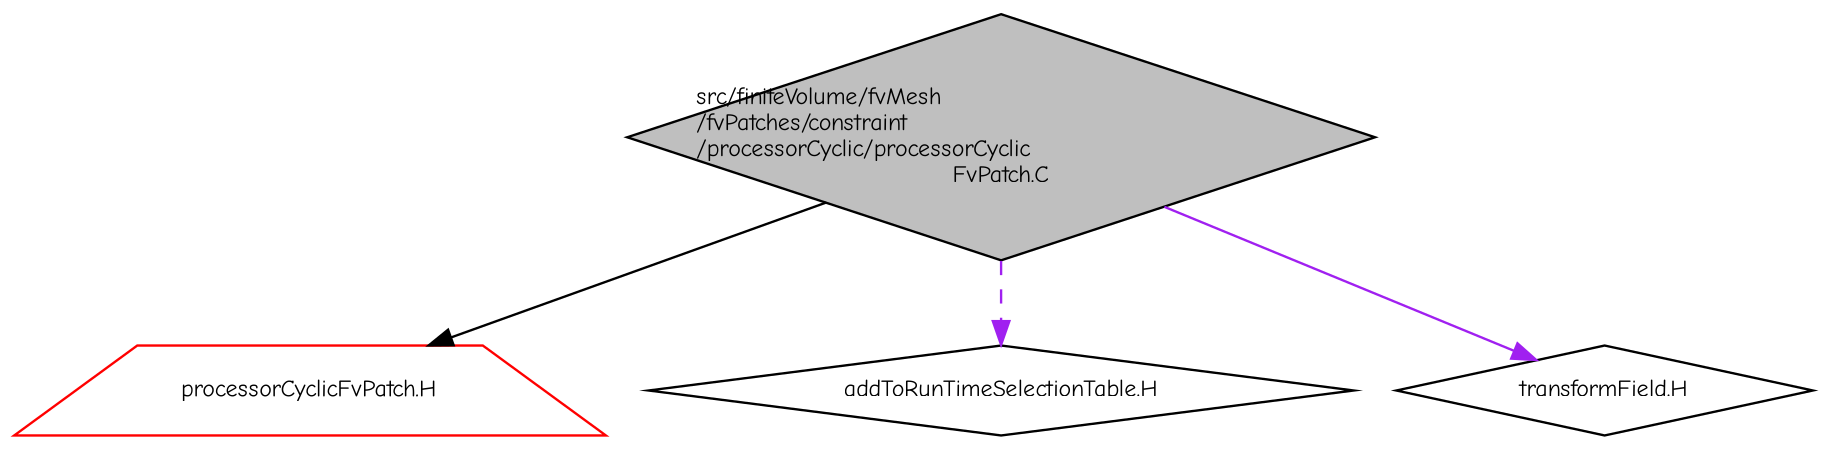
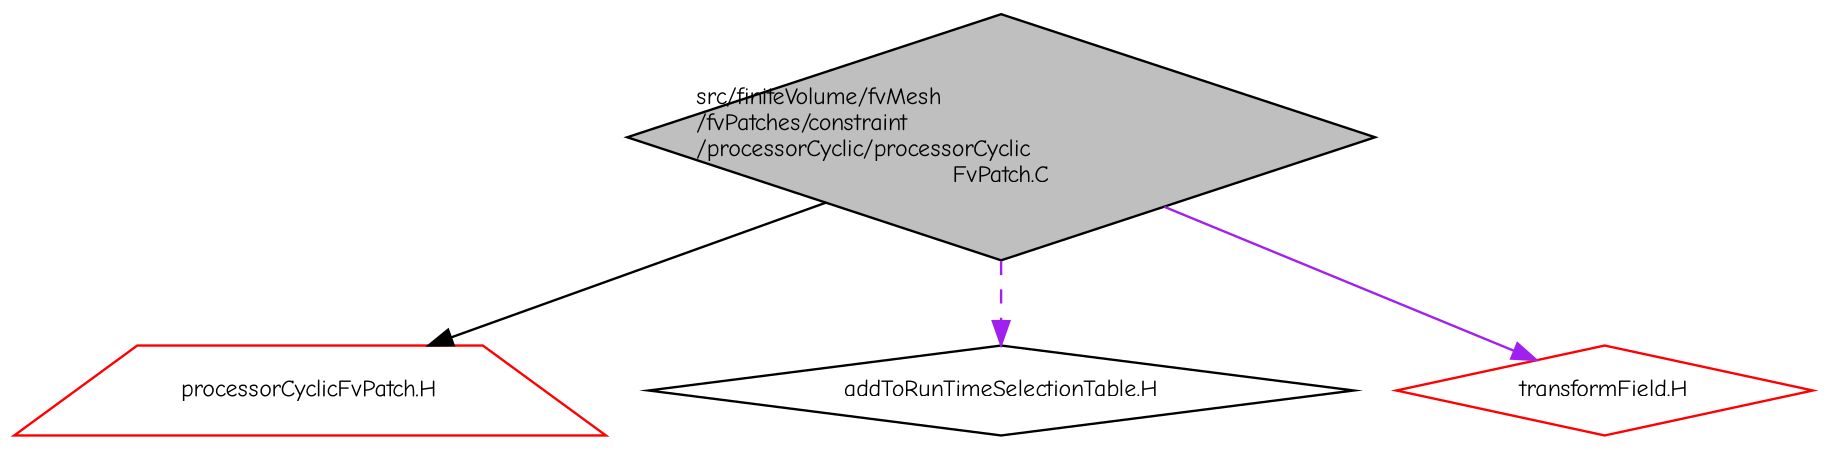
  digraph {
    fontname="Comic Neue"
    node [color=black fontname="Comic Neue" fontsize=10 shape=diamond]
    edge [color=purple fontname="Comic Neue" fontsize=10 labelfontname=Helvetica labelfontsize=10 style=solid]
    n1 [fillcolor=grey75 fontcolor=black height=0.2 label="src/finiteVolume/fvMesh\l/fvPatches/constraint\l/processorCyclic/processorCyclic\lFvPatch.C" style=filled width=0.4]
    n2 [color=red height=0.2 label="processorCyclicFvPatch.H" shape=trapezium width=0.4]
    n3 [height=0.2 label="addToRunTimeSelectionTable.H" width=0.4]
-   n4 [height=0.2 label="transformField.H" width=0.4]
+   n4 [color=red height=0.2 label="transformField.H" width=0.4]
    n1 -> n2 [color=black]
    n1 -> n3 [style=dashed]
    n1 -> n4
  }
